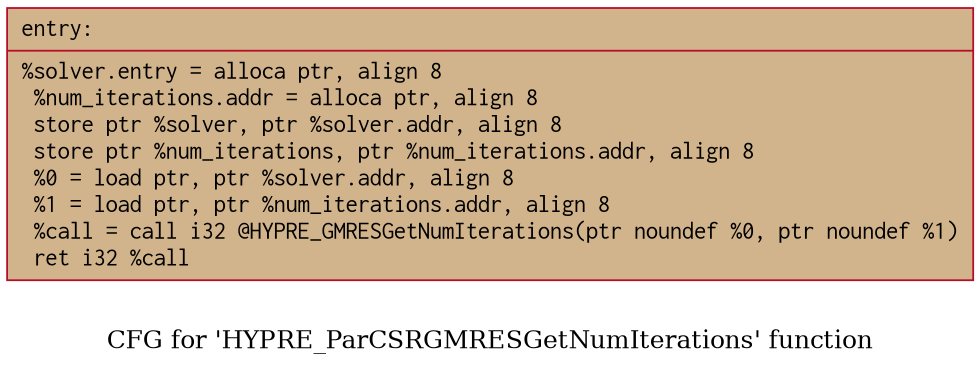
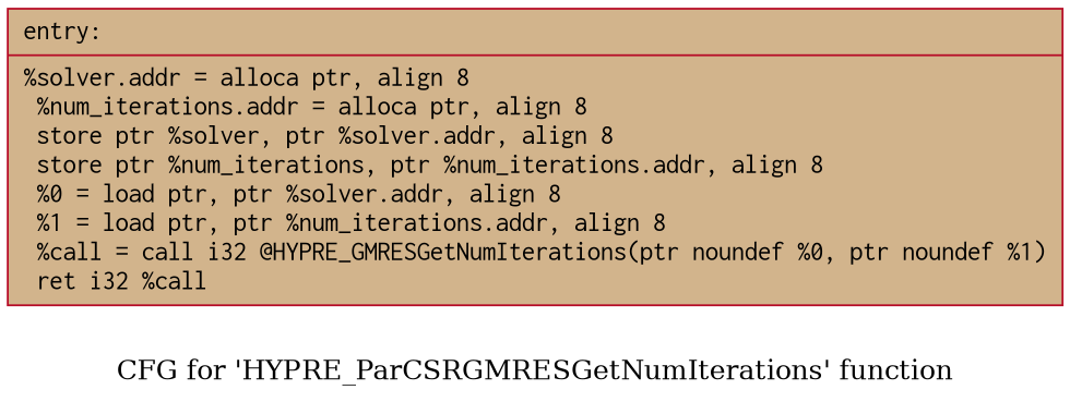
  digraph {
    label="CFG for 'HYPRE_ParCSRGMRESGetNumIterations' function"
-   n1 [color="#b70d28ff" fillcolor=tan fontname=Courier label="{entry:\l|  %solver.entry = alloca ptr, align 8\l  %num_iterations.addr = alloca ptr, align 8\l  store ptr %solver, ptr %solver.addr, align 8\l  store ptr %num_iterations, ptr %num_iterations.addr, align 8\l  %0 = load ptr, ptr %solver.addr, align 8\l  %1 = load ptr, ptr %num_iterations.addr, align 8\l  %call = call i32 @HYPRE_GMRESGetNumIterations(ptr noundef %0, ptr noundef %1)\l  ret i32 %call\l}" shape=record style=filled]
+   n1 [color="#b70d28ff" fillcolor=tan fontname=Courier label="{entry:\l|  %solver.addr = alloca ptr, align 8\l  %num_iterations.addr = alloca ptr, align 8\l  store ptr %solver, ptr %solver.addr, align 8\l  store ptr %num_iterations, ptr %num_iterations.addr, align 8\l  %0 = load ptr, ptr %solver.addr, align 8\l  %1 = load ptr, ptr %num_iterations.addr, align 8\l  %call = call i32 @HYPRE_GMRESGetNumIterations(ptr noundef %0, ptr noundef %1)\l  ret i32 %call\l}" shape=record style=filled]
  }
